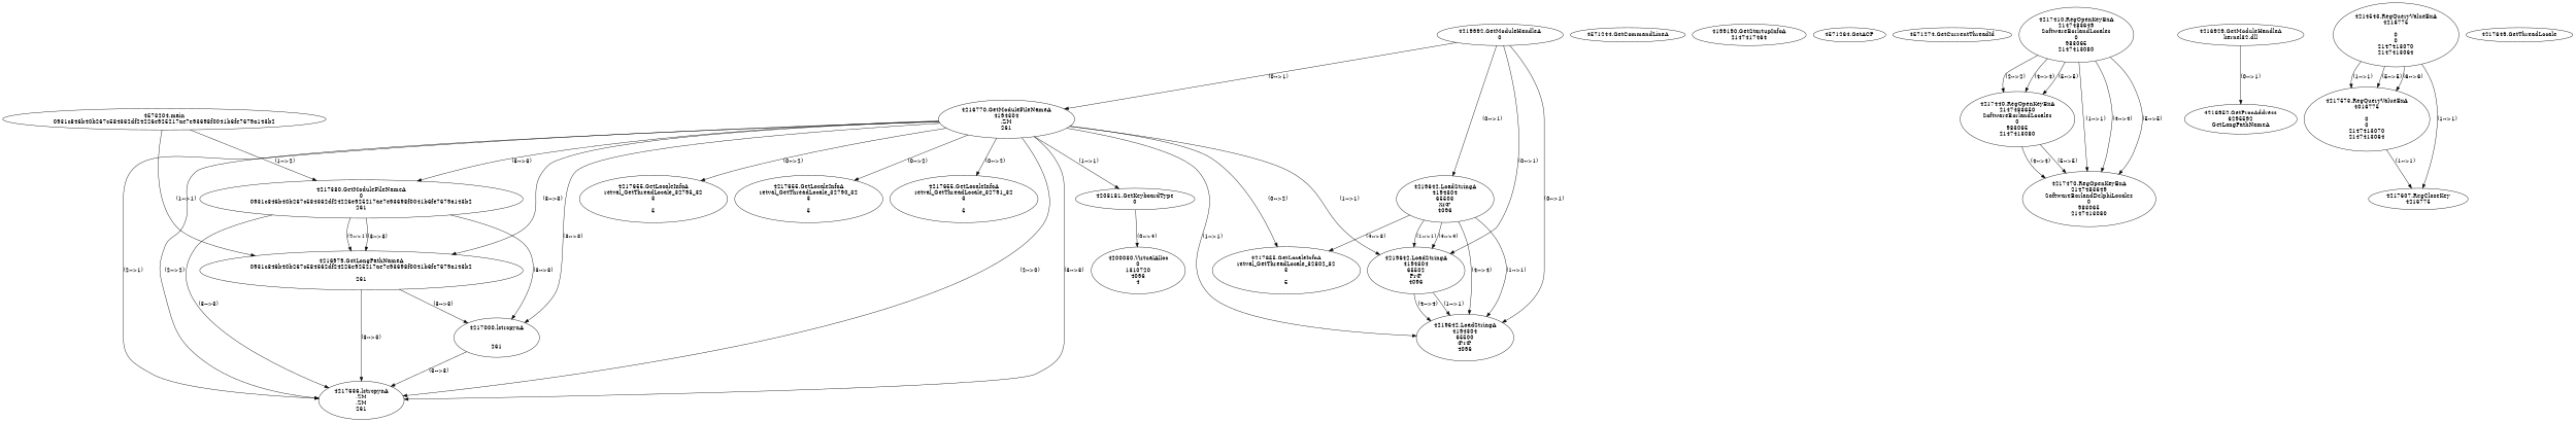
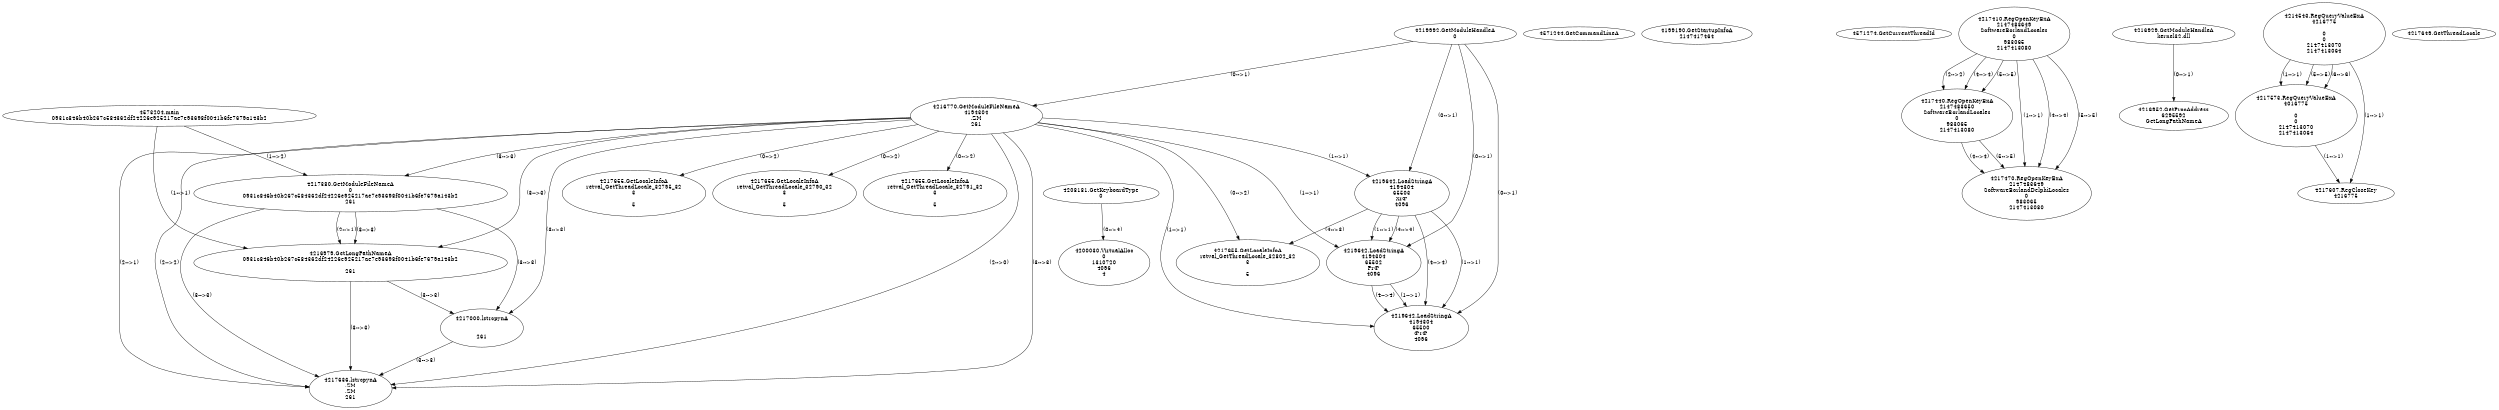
  digraph {
    n1 [label="4573204.main\n0931c846b40b267c584362df24226e925217ae7e93698f0041b6fe7679a143b2"]
    n2 [label="4217380.GetModuleFileNameA\n0\n0931c846b40b267c584362df24226e925217ae7e93698f0041b6fe7679a143b2\n261"]
    n3 [label="4216979.GetLongPathNameA\n0931c846b40b267c584362df24226e925217ae7e93698f0041b6fe7679a143b2\n\n261"]
    n4 [label="4217000.lstrcpynA\n\n\n261"]
    n5 [label="4217636.lstrcpynA\n.ZM\n.ZM\n261"]
    n6 [label="4219992.GetModuleHandleA\n0"]
    n7 [label="4216770.GetModuleFileNameA\n4194304\n.ZM\n261"]
    n8 [label="4219642.LoadStringA\n4194304\n65503\nXr@\n4096"]
    n9 [label="4219642.LoadStringA\n4194304\n65502\nPr@\n4096"]
    n10 [label="4219642.LoadStringA\n4194304\n65500\n@r@\n4096"]
    n11 [label="4217655.GetLocaleInfoA\nretval_GetThreadLocale_32795_32\n3\n\n5"]
    n12 [label="4217655.GetLocaleInfoA\nretval_GetThreadLocale_32790_32\n3\n\n5"]
    n13 [label="4217655.GetLocaleInfoA\nretval_GetThreadLocale_32791_32\n3\n\n5"]
    n14 [label="4217655.GetLocaleInfoA\nretval_GetThreadLocale_32802_32\n3\n\n5"]
    n15 [label="4208181.GetKeyboardType\n0"]
    n16 [label="4200030.VirtualAlloc\n0\n1310720\n4096\n4"]
    n17 [label="4571244.GetCommandLineA\n"]
    n18 [label="4199190.GetStartupInfoA\n2147417464"]
-   n19 [label="4571264.GetACP\n"]
    n20 [label="4571274.GetCurrentThreadId\n"]
    n21 [label="4217410.RegOpenKeyExA\n2147483649\nSoftware\Borland\Locales\n0\n983065\n2147413080"]
    n22 [label="4217440.RegOpenKeyExA\n2147483650\nSoftware\Borland\Locales\n0\n983065\n2147413080"]
    n23 [label="4217470.RegOpenKeyExA\n2147483649\nSoftware\Borland\Delphi\Locales\n0\n983065\n2147413080"]
    n24 [label="4216929.GetModuleHandleA\nkernel32.dll"]
    n25 [label="4216952.GetProcAddress\n6295592\nGetLongPathNameA"]
    n26 [label="4214543.RegQueryValueExA\n4216775\n\n0\n0\n2147413070\n2147413064"]
    n27 [label="4217573.RegQueryValueExA\n4016775\n\n0\n0\n2147413070\n2147413064"]
    n28 [label="4217607.RegCloseKey\n4216775"]
    n29 [label="4217649.GetThreadLocale\n"]
    n1 -> n2 [label="(1-->2)"]
    n1 -> n3 [label="(1-->1)"]
    n2 -> n3 [label="(2-->1)"]
    n2 -> n3 [label="(3-->3)"]
    n2 -> n4 [label="(3-->3)"]
    n2 -> n5 [label="(3-->3)"]
    n3 -> n4 [label="(3-->3)"]
    n3 -> n5 [label="(3-->3)"]
    n4 -> n5 [label="(3-->3)"]
    n6 -> n7 [label="(0-->1)"]
    n6 -> n8 [label="(0-->1)"]
    n6 -> n9 [label="(0-->1)"]
    n6 -> n10 [label="(0-->1)"]
    n7 -> n2 [label="(3-->3)"]
    n7 -> n3 [label="(3-->3)"]
    n7 -> n4 [label="(3-->3)"]
    n7 -> n5 [label="(2-->1)"]
    n7 -> n5 [label="(2-->2)"]
    n7 -> n5 [label="(3-->3)"]
    n7 -> n5 [label="(2-->0)"]
-   n7 -> n15 [label="(1-->1)"]
+   n7 -> n8 [label="(1-->1)"]
    n7 -> n9 [label="(1-->1)"]
    n7 -> n10 [label="(1-->1)"]
    n7 -> n11 [label="(0-->2)"]
    n7 -> n12 [label="(0-->2)"]
    n7 -> n13 [label="(0-->2)"]
    n7 -> n14 [label="(0-->2)"]
    n8 -> n9 [label="(1-->1)"]
    n8 -> n9 [label="(4-->4)"]
    n8 -> n10 [label="(1-->1)"]
    n8 -> n10 [label="(4-->4)"]
    n8 -> n14 [label="(4-->3)"]
    n9 -> n10 [label="(1-->1)"]
    n9 -> n10 [label="(4-->4)"]
    n15 -> n16 [label="(0-->4)"]
    n21 -> n22 [label="(2-->2)"]
    n21 -> n22 [label="(4-->4)"]
    n21 -> n22 [label="(5-->5)"]
    n21 -> n23 [label="(1-->1)"]
    n21 -> n23 [label="(4-->4)"]
    n21 -> n23 [label="(5-->5)"]
    n22 -> n23 [label="(4-->4)"]
    n22 -> n23 [label="(5-->5)"]
    n24 -> n25 [label="(0-->1)"]
    n26 -> n27 [label="(1-->1)"]
    n26 -> n27 [label="(5-->5)"]
    n26 -> n27 [label="(6-->6)"]
    n26 -> n28 [label="(1-->1)"]
    n27 -> n28 [label="(1-->1)"]
  }
